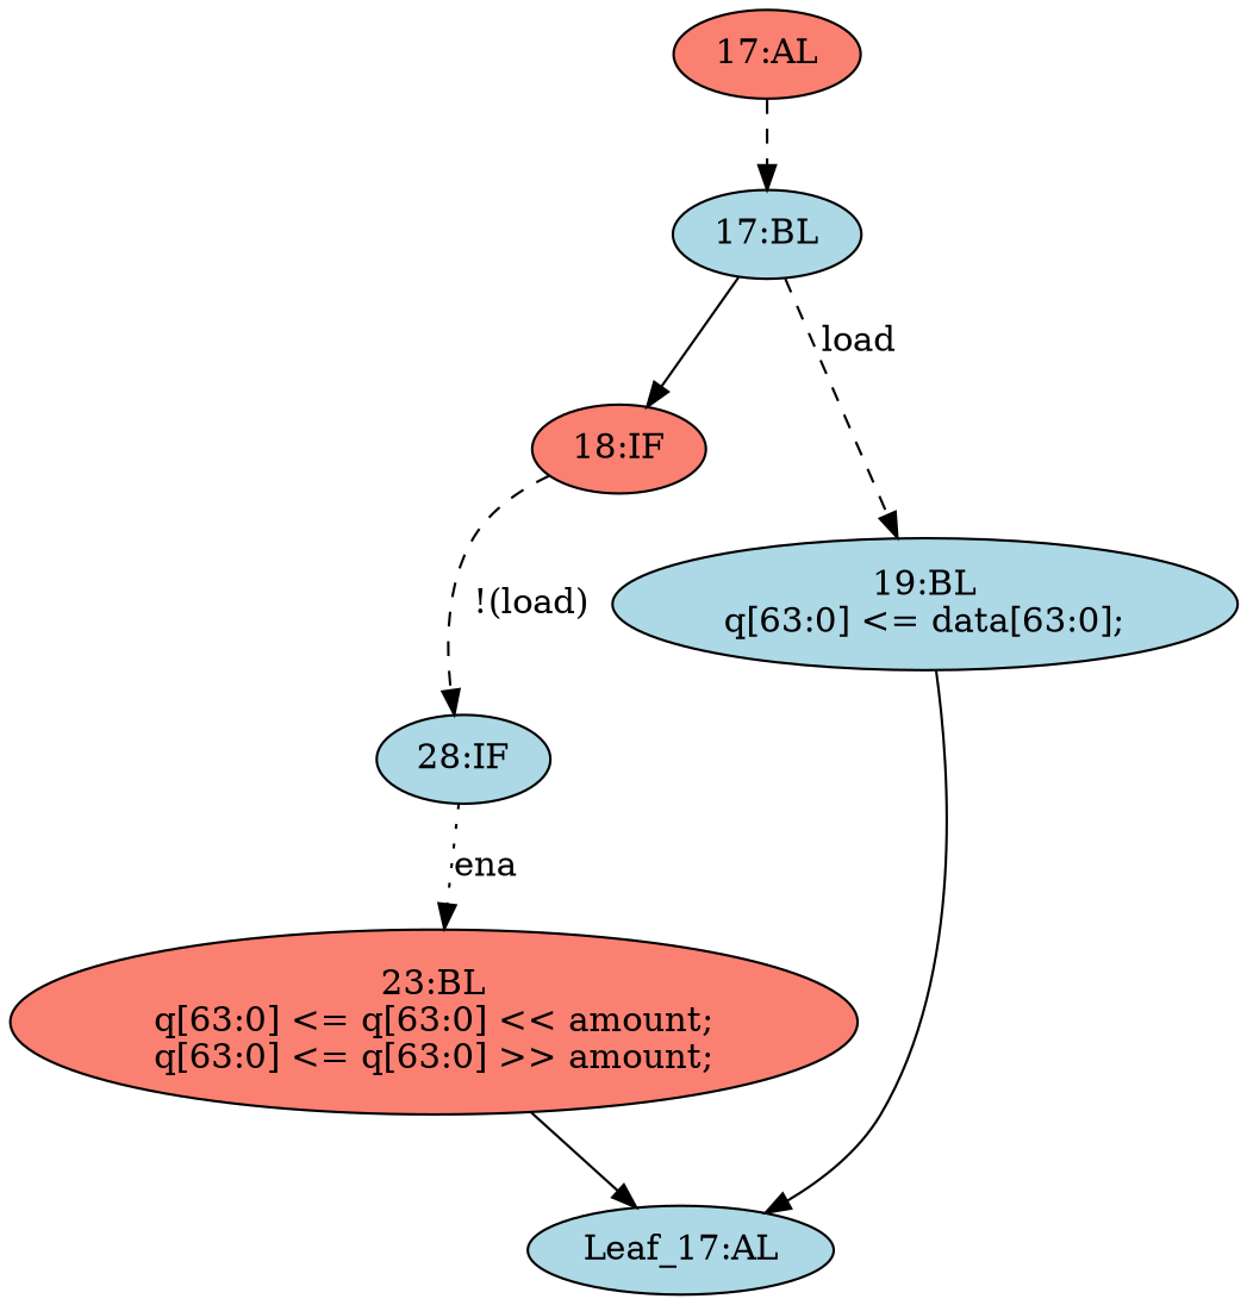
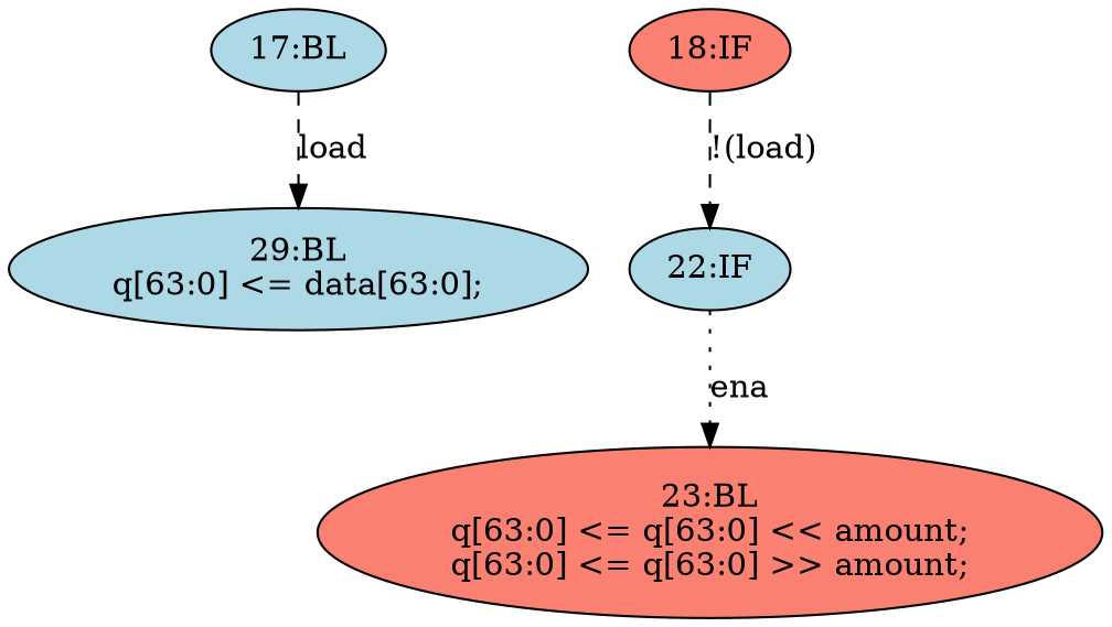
  strict digraph {
    node [fillcolor=lightblue statements="[]" style=filled typ=Block]
    edge [cond="[]" lineno=None style=dashed]
-   n1 [ast="<pyverilog.vparser.ast.Always object at 0x7f6a21f5db50>" clk_sens=True fillcolor=salmon label="17:AL" sens="['clk']" typ=Always use_var="['load', 'ena', 'amount', 'data', 'q']"]
    n2 [ast="<pyverilog.vparser.ast.Block object at 0x7f6a21f5df90>" label="17:BL"]
    n3 [ast="<pyverilog.vparser.ast.IfStatement object at 0x7f6a21f5d210>" fillcolor=salmon label="18:IF" typ=IfStatement]
-   n4 [ast="<pyverilog.vparser.ast.Block object at 0x7f6a21ab8450>" label="19:BL\nq[63:0] <= data[63:0];" statements="[<pyverilog.vparser.ast.NonblockingSubstitution object at 0x7f6a21ab8490>]"]
-   n5 [ast="<pyverilog.vparser.ast.IfStatement object at 0x7f6a21f5db10>" label="28:IF" typ=IfStatement]
+   n4 [ast="<pyverilog.vparser.ast.Block object at 0x7f6a21ab8450>" label="29:BL\nq[63:0] <= data[63:0];" statements="[<pyverilog.vparser.ast.NonblockingSubstitution object at 0x7f6a21ab8490>]"]
+   n5 [ast="<pyverilog.vparser.ast.IfStatement object at 0x7f6a21f5db10>" label="22:IF" typ=IfStatement]
    n6 [ast="<pyverilog.vparser.ast.Block object at 0x7f6a21f5d450>" fillcolor=salmon label="23:BL\nq[63:0] <= q[63:0] << amount;\nq[63:0] <= q[63:0] >> amount;" statements="[<pyverilog.vparser.ast.NonblockingSubstitution object at 0x7f6a21f5d410>, <pyverilog.vparser.ast.NonblockingSubstitution object at 0x7f6a21ab80d0>]"]
-   n7 [def_var="['q']" label="Leaf_17:AL" statements="" typ=""]
-   n1 -> n2
-   n2 -> n3 [style=solid]
    n2 -> n4 [cond="['load']" label=load lineno=18]
    n3 -> n5 [cond="['load']" label="!(load)" lineno=18]
-   n4 -> n7 [style=solid]
    n5 -> n6 [cond="['ena']" label=ena lineno=22 style=dotted]
-   n6 -> n7 [style=solid]
  }
